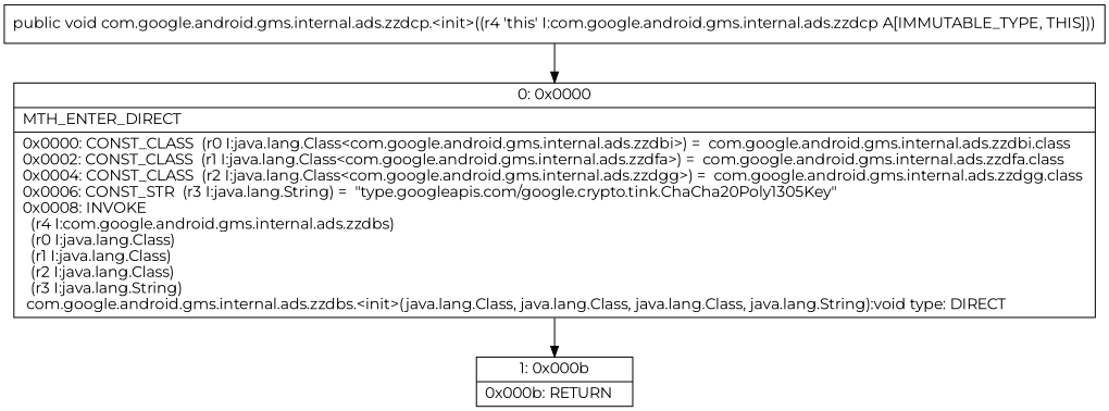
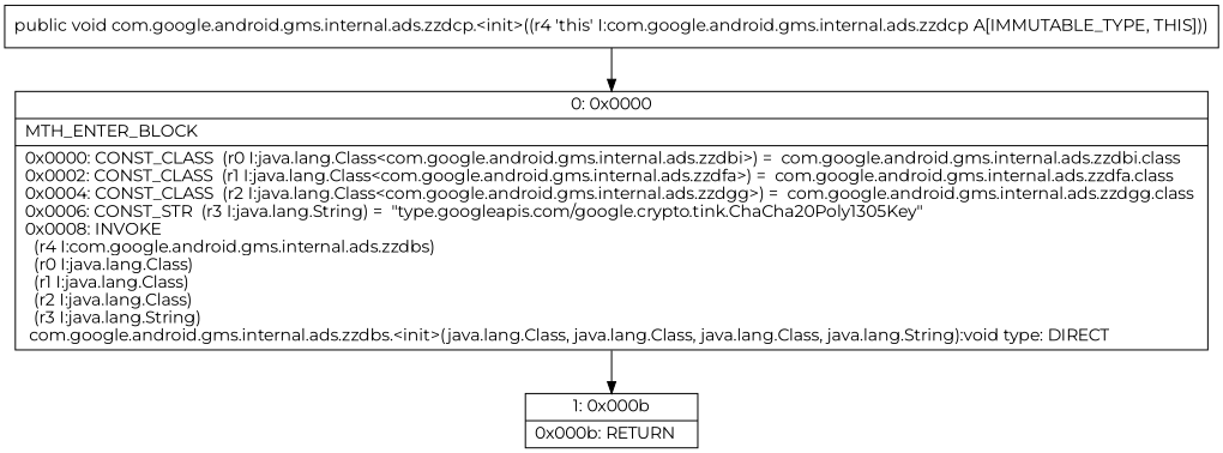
  digraph {
    fontname=Montserrat
    node [shape=record fontname=Montserrat]
    edge [fontname=Montserrat]
-   n1 [label="{0\:\ 0x0000|MTH_ENTER_DIRECT\l|0x0000: CONST_CLASS  (r0 I:java.lang.Class\<com.google.android.gms.internal.ads.zzdbi\>) =  com.google.android.gms.internal.ads.zzdbi.class \l0x0002: CONST_CLASS  (r1 I:java.lang.Class\<com.google.android.gms.internal.ads.zzdfa\>) =  com.google.android.gms.internal.ads.zzdfa.class \l0x0004: CONST_CLASS  (r2 I:java.lang.Class\<com.google.android.gms.internal.ads.zzdgg\>) =  com.google.android.gms.internal.ads.zzdgg.class \l0x0006: CONST_STR  (r3 I:java.lang.String) =  \"type.googleapis.com\/google.crypto.tink.ChaCha20Poly1305Key\" \l0x0008: INVOKE  \l  (r4 I:com.google.android.gms.internal.ads.zzdbs)\l  (r0 I:java.lang.Class)\l  (r1 I:java.lang.Class)\l  (r2 I:java.lang.Class)\l  (r3 I:java.lang.String)\l com.google.android.gms.internal.ads.zzdbs.\<init\>(java.lang.Class, java.lang.Class, java.lang.Class, java.lang.String):void type: DIRECT \l}"]
+   n1 [label="{0\:\ 0x0000|MTH_ENTER_BLOCK\l|0x0000: CONST_CLASS  (r0 I:java.lang.Class\<com.google.android.gms.internal.ads.zzdbi\>) =  com.google.android.gms.internal.ads.zzdbi.class \l0x0002: CONST_CLASS  (r1 I:java.lang.Class\<com.google.android.gms.internal.ads.zzdfa\>) =  com.google.android.gms.internal.ads.zzdfa.class \l0x0004: CONST_CLASS  (r2 I:java.lang.Class\<com.google.android.gms.internal.ads.zzdgg\>) =  com.google.android.gms.internal.ads.zzdgg.class \l0x0006: CONST_STR  (r3 I:java.lang.String) =  \"type.googleapis.com\/google.crypto.tink.ChaCha20Poly1305Key\" \l0x0008: INVOKE  \l  (r4 I:com.google.android.gms.internal.ads.zzdbs)\l  (r0 I:java.lang.Class)\l  (r1 I:java.lang.Class)\l  (r2 I:java.lang.Class)\l  (r3 I:java.lang.String)\l com.google.android.gms.internal.ads.zzdbs.\<init\>(java.lang.Class, java.lang.Class, java.lang.Class, java.lang.String):void type: DIRECT \l}"]
    n2 [label="{1\:\ 0x000b|0x000b: RETURN   \l}"]
    n3 [label="{public void com.google.android.gms.internal.ads.zzdcp.\<init\>((r4 'this' I:com.google.android.gms.internal.ads.zzdcp A[IMMUTABLE_TYPE, THIS])) }"]
    n1 -> n2
    n3 -> n1
  }
